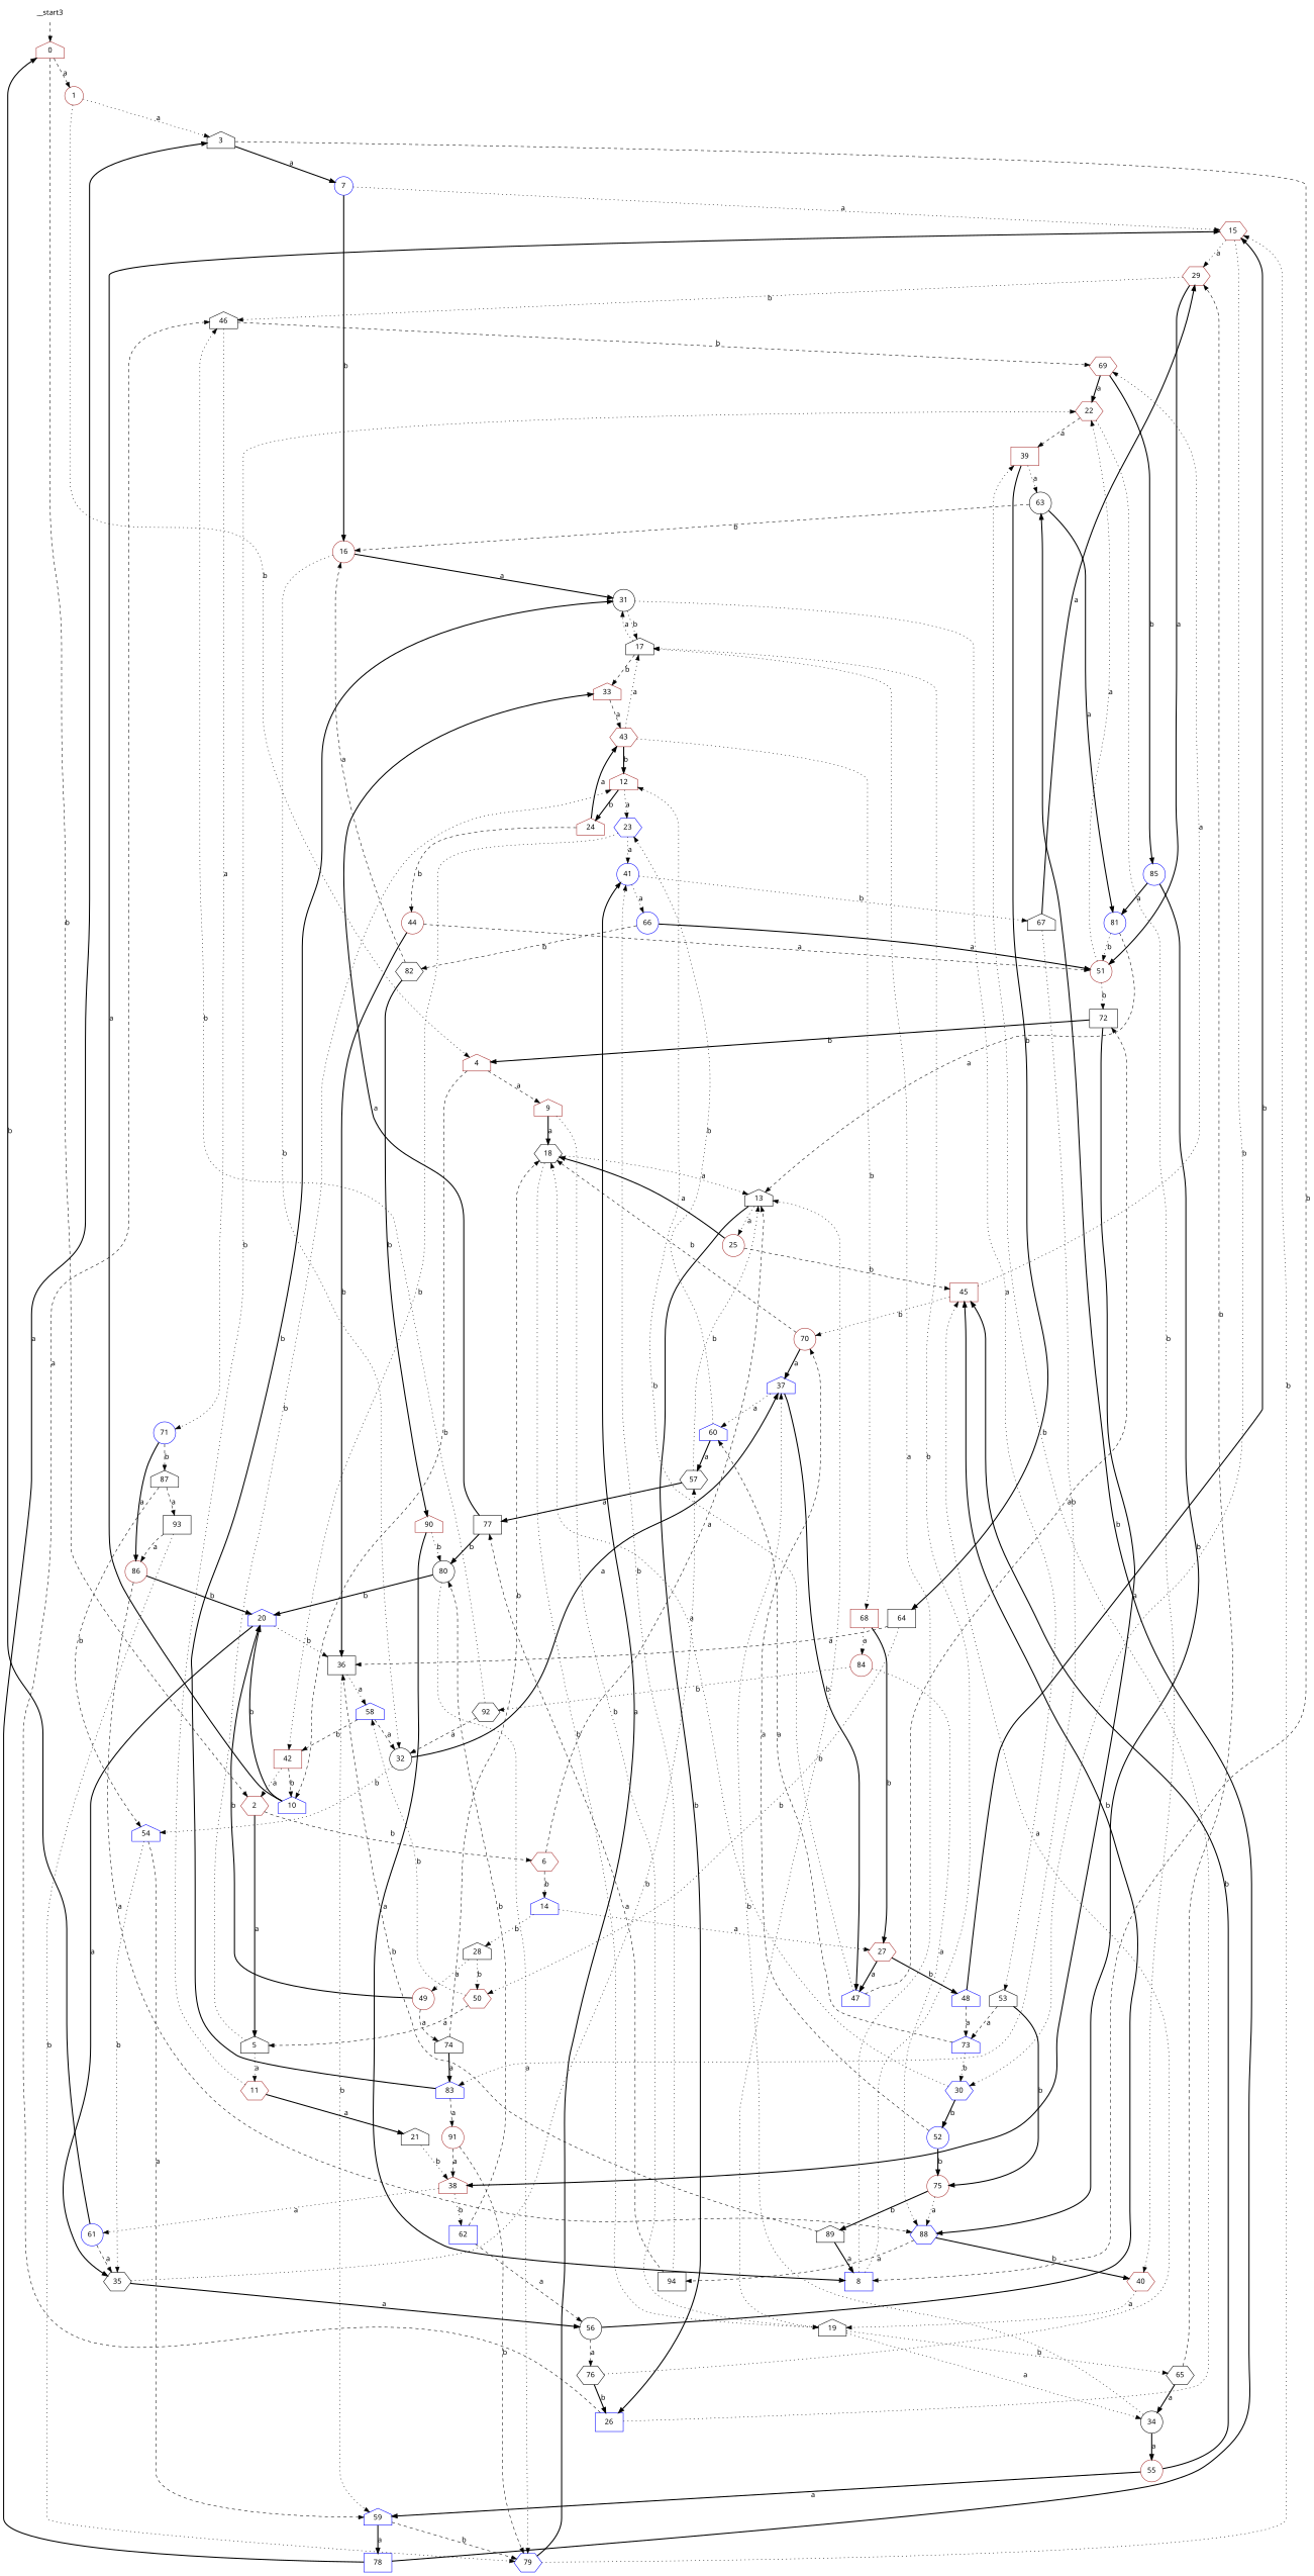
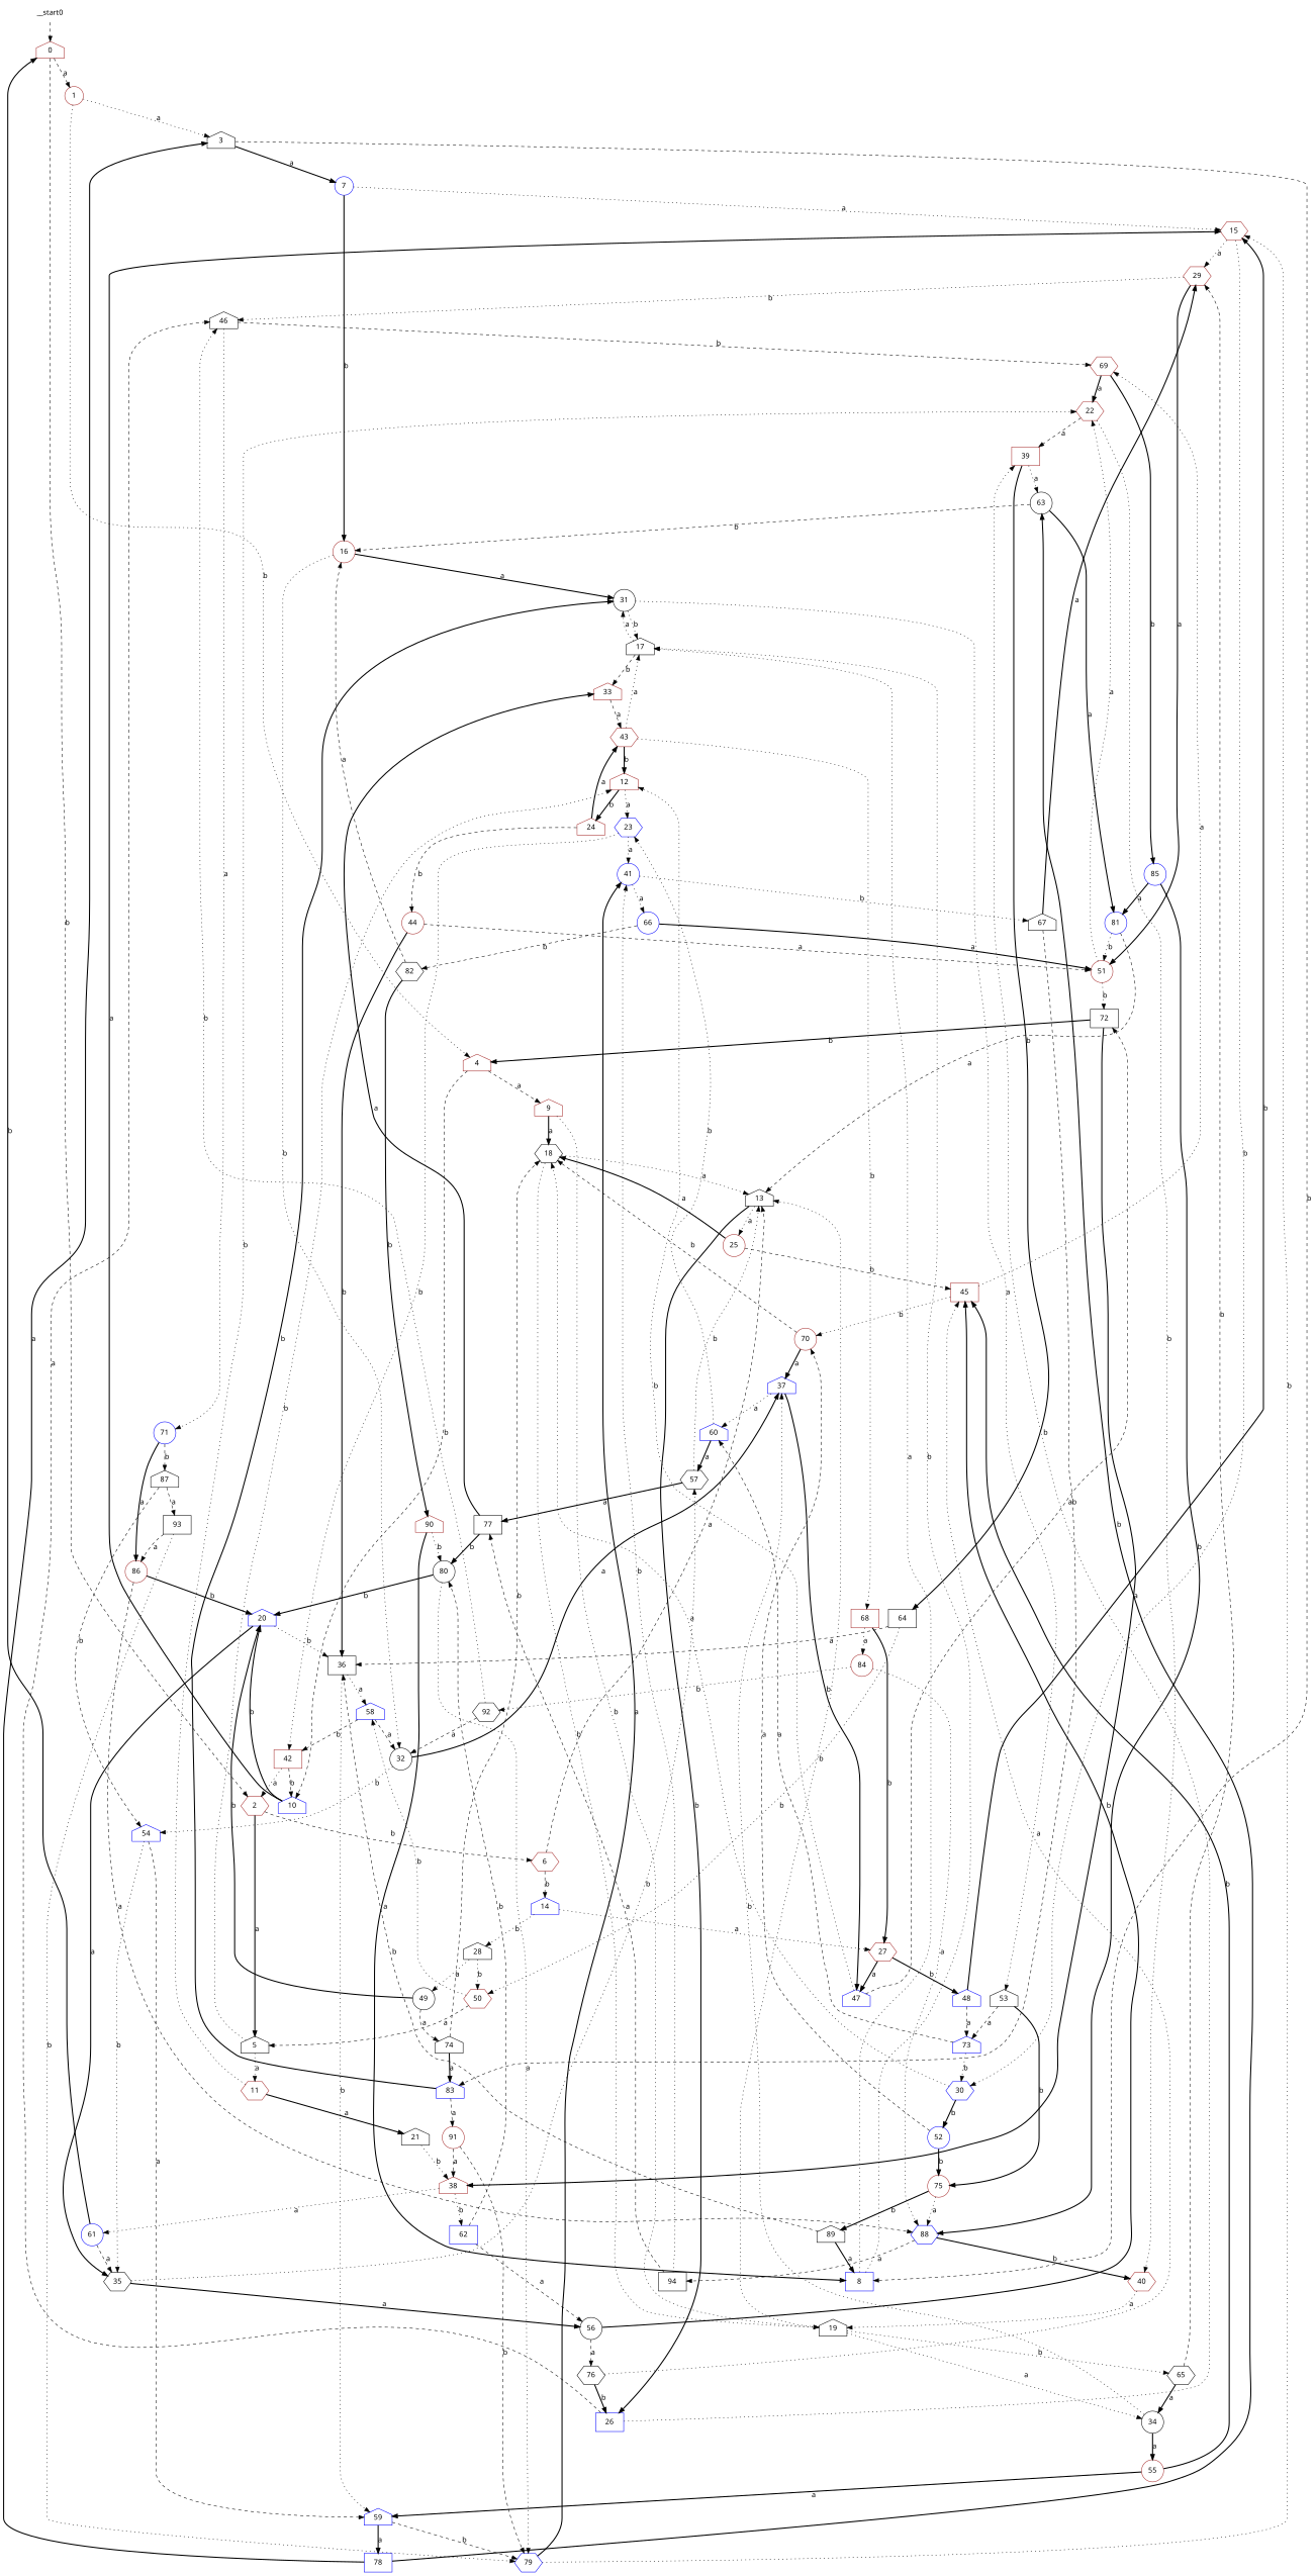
  digraph {
    fontname="Noto Sans"
    node [color=brown fontname="Noto Sans" shape=house]
    edge [fontname="Noto Sans" style=dotted]
-   __start0 [color=blue shape=none label=__start3]
+   __start0 [color=blue shape=none]
    0
    1 [shape=circle]
    2 [shape=hexagon]
    3 [color=black]
    4
    5 [color=black]
    6 [shape=hexagon]
    7 [color=blue shape=circle]
    8 [color=blue shape=box]
    9
    10 [color=blue]
    11 [shape=hexagon]
    12
    13 [color=black]
    14 [color=blue]
    15 [shape=hexagon]
    16 [shape=circle]
    17 [color=black]
    18 [color=black shape=hexagon]
    19 [color=black]
    20 [color=blue]
    21 [color=black]
    22 [shape=hexagon]
    23 [color=blue shape=hexagon]
    24
    25 [shape=circle]
    26 [color=blue shape=box]
    27 [shape=hexagon]
    28 [color=black]
    29 [shape=hexagon]
    30 [color=blue shape=hexagon]
    31 [color=black shape=circle]
    32 [color=black shape=circle]
    33
    34 [color=black shape=circle]
    65 [color=black shape=hexagon]
    35 [color=black shape=hexagon]
    36 [color=black shape=box]
    38
    39 [shape=box]
    40 [shape=hexagon]
    41 [color=blue shape=circle]
    42 [shape=box]
    43 [shape=hexagon]
    44 [shape=circle]
    45 [shape=box]
    46 [color=black]
    47 [color=blue]
    48 [color=blue]
-   49 [shape=circle]
+   49 [color=black shape=circle]
    50 [shape=hexagon]
    51 [shape=circle]
    52 [color=blue shape=circle]
    53 [color=black]
    37 [color=blue]
    54 [color=blue]
    55 [shape=circle]
    56 [color=black shape=circle]
    57 [color=black shape=hexagon]
    58 [color=blue]
    59 [color=blue]
    60 [color=blue]
    61 [color=blue shape=circle]
    62 [color=blue shape=box]
    63 [color=black shape=circle]
    64 [color=black shape=box]
    66 [color=blue shape=circle]
    67 [color=black]
    68 [shape=box]
    69 [shape=hexagon]
    70 [shape=circle]
    71 [color=blue shape=circle]
    72 [color=black shape=box]
    73 [color=blue]
    74 [color=black]
    75 [shape=circle]
    76 [color=black shape=hexagon]
    77 [color=black shape=box]
    78 [color=blue shape=box]
    79 [color=blue shape=hexagon]
    80 [color=black shape=circle]
    81 [color=blue shape=circle]
    82 [color=black shape=hexagon]
    83 [color=blue]
    84 [shape=circle]
    85 [color=blue shape=circle]
    86 [shape=circle]
    87 [color=black]
    88 [color=blue shape=hexagon]
    89 [color=black]
    90
    91 [shape=circle]
    92 [color=black shape=hexagon]
    93 [color=black shape=box]
    94 [color=black shape=box]
    __start0 -> 0 [style=dashed]
    0 -> 1 [label=a style=dashed]
    0 -> 2 [label=b style=dashed]
    1 -> 3 [label=a]
    1 -> 4 [label=b]
    2 -> 5 [label=a style=bold]
    2 -> 6 [label=b style=dashed]
    3 -> 7 [label=a style=bold]
    3 -> 8 [label=b style=dashed]
    4 -> 9 [label=a style=dashed]
    4 -> 10 [label=b style=dashed]
    5 -> 11 [label=a]
    5 -> 12 [label=b]
    6 -> 13 [label=a style=dashed]
    6 -> 14 [label=b style=dashed]
    7 -> 15 [label=a]
    7 -> 16 [label=b style=bold]
    8 -> 17 [label=a]
    8 -> 17 [label=b]
    9 -> 18 [label=a style=bold]
    9 -> 19 [label=b]
    10 -> 15 [label=a style=bold]
    10 -> 20 [label=b style=bold]
    11 -> 21 [label=a style=bold]
    11 -> 22 [label=b]
    12 -> 23 [label=a]
    12 -> 24 [label=b style=bold]
    13 -> 25 [label=a]
    13 -> 26 [label=b style=bold]
    14 -> 27 [label=a]
    14 -> 28 [label=b]
    15 -> 29 [label=a]
    15 -> 30 [label=b]
    16 -> 31 [label=a style=bold]
    16 -> 32 [label=b]
    17 -> 31 [label=a]
    17 -> 33 [label=b style=dashed]
    18 -> 13 [label=a]
    18 -> 19 [label=b]
    19 -> 13 [label=b]
    19 -> 34 [label=a]
    19 -> 65 [label=b]
    20 -> 35 [label=a style=bold]
    20 -> 36 [label=b]
    21 -> 38 [label=b]
    22 -> 39 [label=a style=dashed]
    22 -> 40 [label=b]
    23 -> 41 [label=a]
    23 -> 42 [label=b]
    24 -> 43 [label=a style=bold]
    24 -> 44 [label=b style=dashed]
    25 -> 18 [label=a style=bold]
    25 -> 45 [label=b style=dashed]
    26 -> 39 [label=b]
    26 -> 46 [label=a style=dashed]
    27 -> 47 [label=a style=bold]
    27 -> 48 [label=b style=bold]
    28 -> 49 [label=a]
    28 -> 50 [label=b]
    29 -> 46 [label=b]
    29 -> 51 [label=a style=bold]
    30 -> 18 [label=a]
    30 -> 52 [label=b style=bold]
    31 -> 17 [label=b]
    31 -> 53 [label=a]
    32 -> 37 [label=a style=bold]
    32 -> 54 [label=b]
    33 -> 43 [label=a style=dashed]
    34 -> 37 [label=b]
    34 -> 55 [label=a style=bold]
    65 -> 29 [label=b style=dashed]
    65 -> 34 [label=a style=bold]
    35 -> 56 [label=a style=bold]
    35 -> 57 [label=b]
    36 -> 58 [label=a]
    36 -> 59 [label=b]
    38 -> 61 [label=a]
    38 -> 62 [label=b]
    39 -> 63 [label=a]
    39 -> 64 [label=b style=bold]
    40 -> 19 [label=a]
    41 -> 66 [label=a]
    41 -> 67 [label=b]
    42 -> 2 [label=a]
    42 -> 10 [label=b style=dashed]
    43 -> 12 [label=b style=bold]
    43 -> 17 [label=a]
    43 -> 68 [label=b]
    44 -> 36 [label=b style=bold]
    44 -> 51 [label=a style=dashed]
    45 -> 69 [label=a]
    45 -> 70 [label=b]
    46 -> 69 [label=b style=dashed]
    46 -> 71 [label=a]
    47 -> 12 [label=b]
    47 -> 72 [label=a style=dashed]
    48 -> 15 [label=b style=bold]
    48 -> 73 [label=a style=dashed]
    49 -> 20 [label=b style=bold]
    49 -> 74 [label=a style=dashed]
    50 -> 5 [label=a style=dashed]
    50 -> 58 [label=b]
    51 -> 22 [label=a]
    51 -> 72 [label=b]
    52 -> 70 [label=a style=dashed]
    52 -> 75 [label=b style=bold]
    53 -> 73 [label=a style=dashed]
    53 -> 75 [label=b style=bold]
    37 -> 47 [label=b style=bold]
    37 -> 60 [label=a]
    54 -> 35 [label=b]
    54 -> 59 [label=a style=dashed]
    55 -> 45 [label=b style=bold]
    55 -> 59 [label=a style=bold]
    56 -> 45 [label=b style=bold]
    56 -> 76 [label=a style=dashed]
    57 -> 13 [label=b]
    57 -> 77 [label=a style=bold]
    58 -> 32 [label=a style=dashed]
    58 -> 42 [label=b style=dashed]
    59 -> 78 [label=a style=bold]
    59 -> 79 [label=b style=dashed]
    60 -> 23 [label=b]
    60 -> 57 [label=a style=bold]
    61 -> 0 [label=b style=bold]
    61 -> 35 [label=a style=dashed]
    62 -> 56 [label=a style=dashed]
    62 -> 80 [label=b style=dashed]
    63 -> 16 [label=b style=dashed]
    63 -> 81 [label=a style=bold]
    64 -> 36 [label=a style=dashed]
    64 -> 50 [label=b]
    66 -> 51 [label=a style=bold]
    66 -> 82 [label=b style=dashed]
    67 -> 29 [label=a style=bold]
-   67 -> 83 [label=b]
+   67 -> 83 [label=b style=dashed]
    68 -> 27 [label=b style=bold]
    68 -> 84 [label=a]
    69 -> 22 [label=a style=bold]
    69 -> 85 [label=b style=bold]
    70 -> 18 [label=b style=dashed]
    70 -> 37 [label=a style=bold]
    71 -> 86 [label=a style=bold]
    71 -> 87 [label=b style=dashed]
    72 -> 4 [label=b style=bold]
    72 -> 38 [label=a style=bold]
    73 -> 30 [label=b]
    73 -> 60 [label=a style=dashed]
    74 -> 18 [label=b style=dashed]
    74 -> 83 [label=a style=bold]
    75 -> 88 [label=a]
    75 -> 89 [label=b style=bold]
    76 -> 26 [label=b style=bold]
    76 -> 45 [label=a]
    77 -> 33 [label=a style=bold]
    77 -> 80 [label=b style=bold]
    78 -> 3 [label=a style=bold]
    78 -> 63 [label=b style=bold]
    79 -> 15 [label=b]
    79 -> 41 [label=a style=bold]
    80 -> 20 [label=b style=bold]
    80 -> 79 [label=a]
    81 -> 13 [label=a style=dashed]
    81 -> 51 [label=b]
    82 -> 16 [label=a style=dashed]
    82 -> 90 [label=b style=bold]
    83 -> 31 [label=b style=bold]
    83 -> 91 [label=a style=dashed]
    84 -> 88 [label=a]
    84 -> 92 [label=b]
    85 -> 81 [label=a style=bold]
    85 -> 88 [label=b style=bold]
    86 -> 20 [label=b style=bold]
    86 -> 88 [label=a style=dashed]
    87 -> 54 [label=b style=dashed]
    87 -> 93 [label=a style=dashed]
    88 -> 40 [label=b style=bold]
    88 -> 94 [label=a style=dashed]
    89 -> 8 [label=a style=bold]
    89 -> 36 [label=b style=dashed]
    90 -> 8 [label=a style=bold]
    90 -> 80 [label=b]
    91 -> 38 [label=a style=dashed]
    91 -> 79 [label=b style=dashed]
    92 -> 32 [label=a style=dashed]
    92 -> 46 [label=b]
    93 -> 79 [label=b]
    93 -> 86 [label=a style=dashed]
    94 -> 41 [label=b]
    94 -> 77 [label=a style=dashed]
  }
